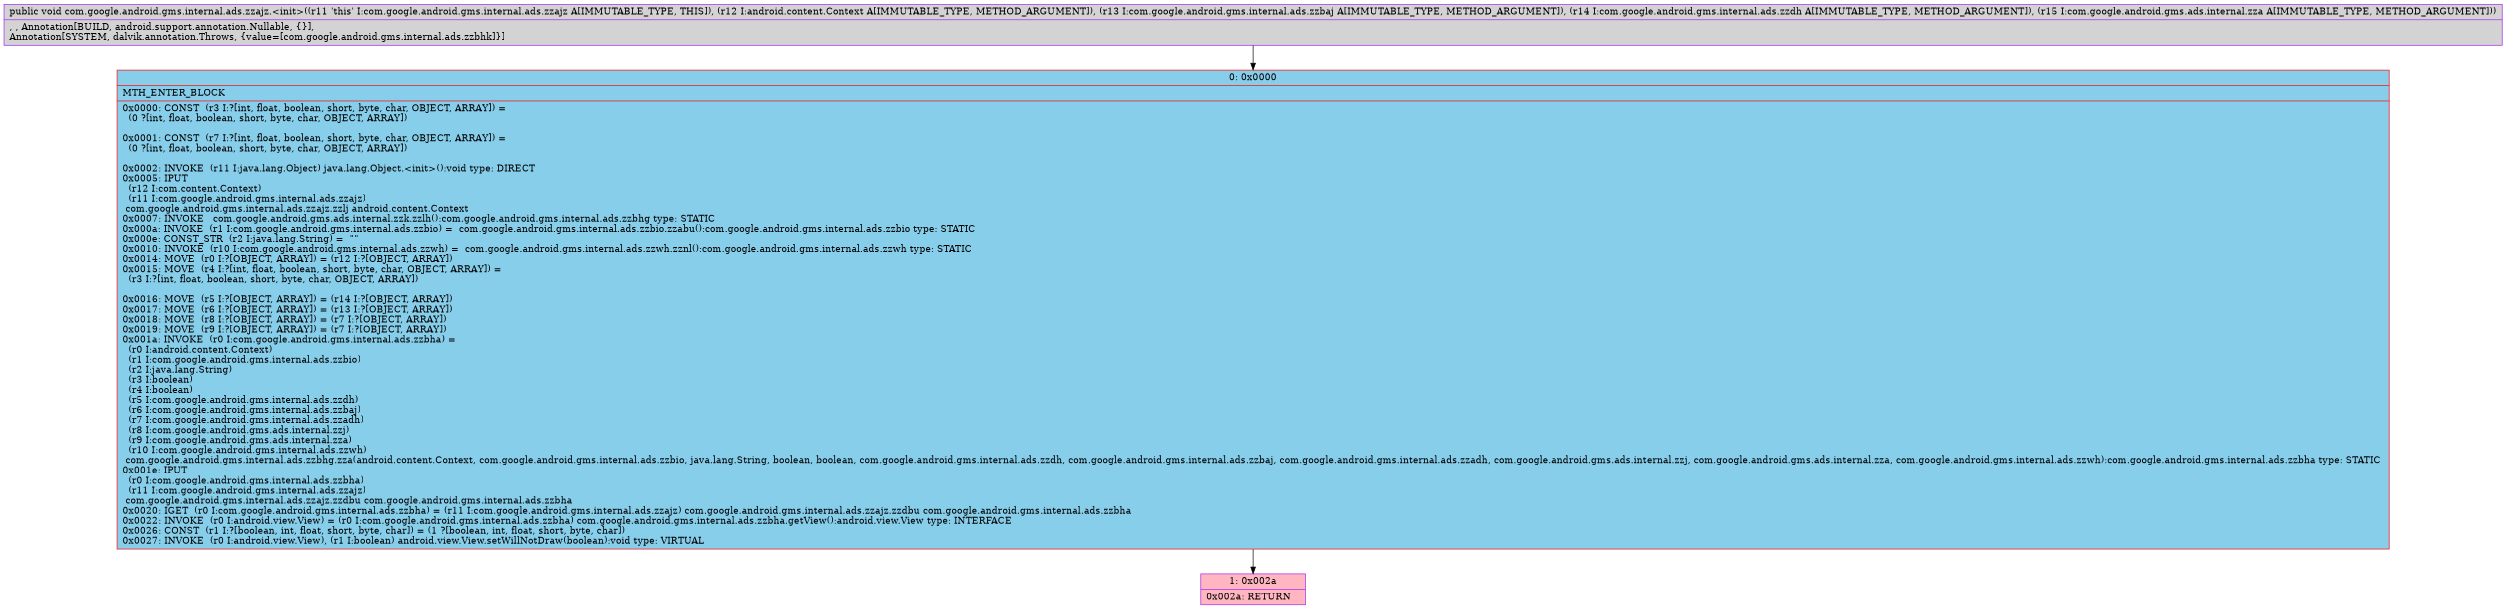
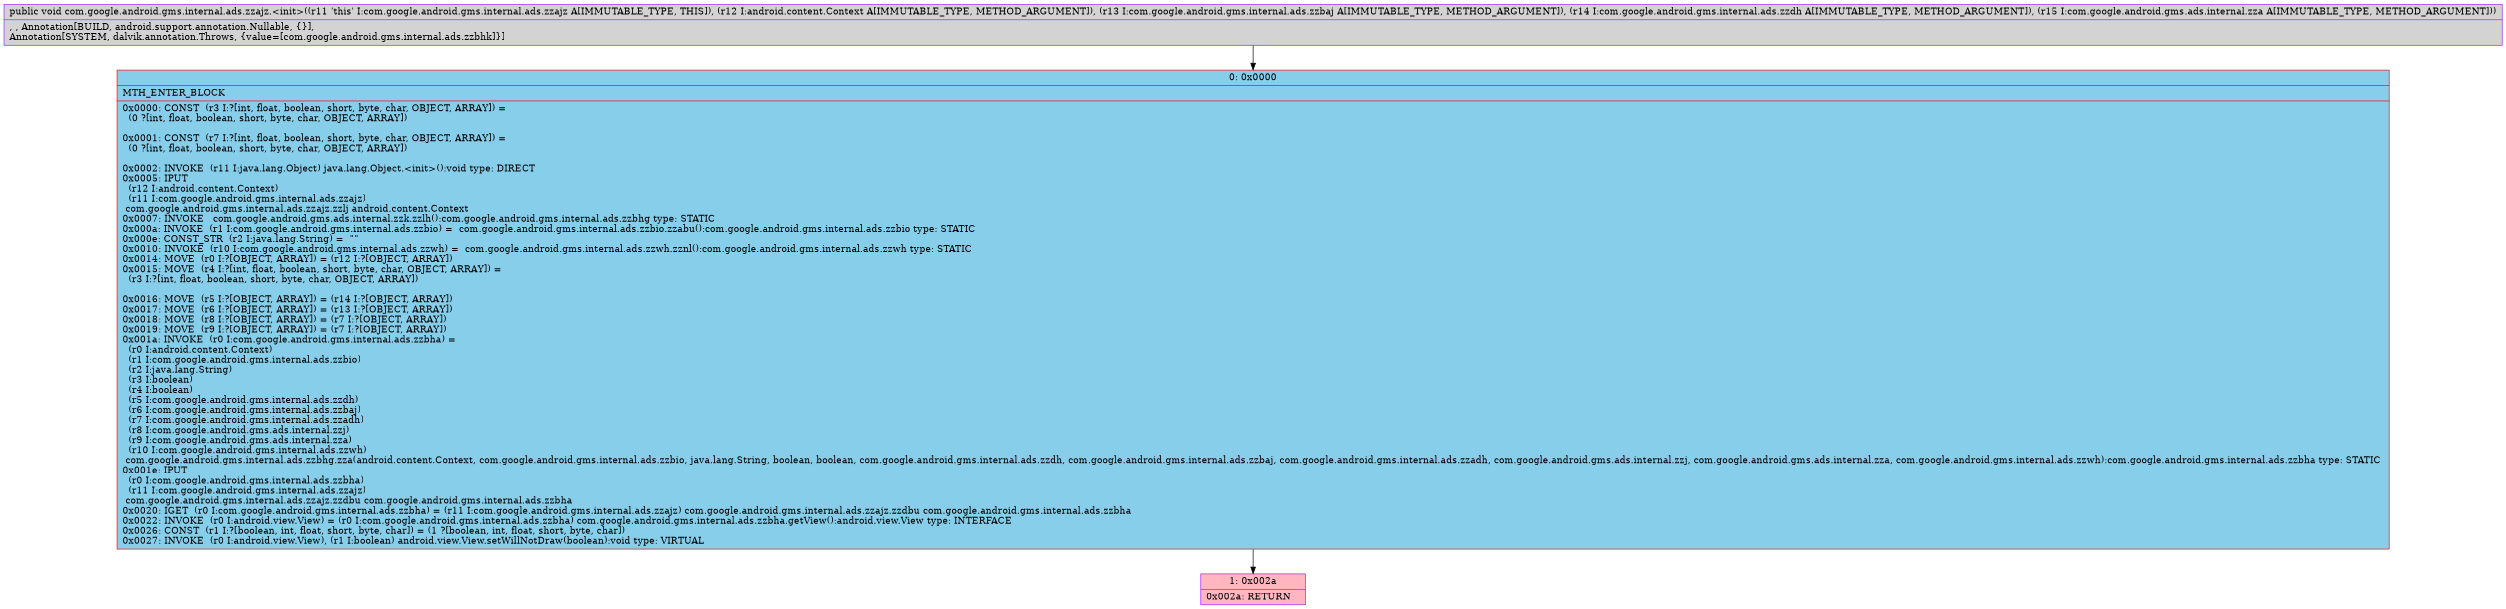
  digraph {
    node [shape=record style=filled color=purple]
-   n1 [label="{0\:\ 0x0000|MTH_ENTER_BLOCK\l|0x0000: CONST  (r3 I:?[int, float, boolean, short, byte, char, OBJECT, ARRAY]) = \l  (0 ?[int, float, boolean, short, byte, char, OBJECT, ARRAY])\l \l0x0001: CONST  (r7 I:?[int, float, boolean, short, byte, char, OBJECT, ARRAY]) = \l  (0 ?[int, float, boolean, short, byte, char, OBJECT, ARRAY])\l \l0x0002: INVOKE  (r11 I:java.lang.Object) java.lang.Object.\<init\>():void type: DIRECT \l0x0005: IPUT  \l  (r12 I:com.content.Context)\l  (r11 I:com.google.android.gms.internal.ads.zzajz)\l com.google.android.gms.internal.ads.zzajz.zzlj android.content.Context \l0x0007: INVOKE   com.google.android.gms.ads.internal.zzk.zzlh():com.google.android.gms.internal.ads.zzbhg type: STATIC \l0x000a: INVOKE  (r1 I:com.google.android.gms.internal.ads.zzbio) =  com.google.android.gms.internal.ads.zzbio.zzabu():com.google.android.gms.internal.ads.zzbio type: STATIC \l0x000e: CONST_STR  (r2 I:java.lang.String) =  \"\" \l0x0010: INVOKE  (r10 I:com.google.android.gms.internal.ads.zzwh) =  com.google.android.gms.internal.ads.zzwh.zznl():com.google.android.gms.internal.ads.zzwh type: STATIC \l0x0014: MOVE  (r0 I:?[OBJECT, ARRAY]) = (r12 I:?[OBJECT, ARRAY]) \l0x0015: MOVE  (r4 I:?[int, float, boolean, short, byte, char, OBJECT, ARRAY]) = \l  (r3 I:?[int, float, boolean, short, byte, char, OBJECT, ARRAY])\l \l0x0016: MOVE  (r5 I:?[OBJECT, ARRAY]) = (r14 I:?[OBJECT, ARRAY]) \l0x0017: MOVE  (r6 I:?[OBJECT, ARRAY]) = (r13 I:?[OBJECT, ARRAY]) \l0x0018: MOVE  (r8 I:?[OBJECT, ARRAY]) = (r7 I:?[OBJECT, ARRAY]) \l0x0019: MOVE  (r9 I:?[OBJECT, ARRAY]) = (r7 I:?[OBJECT, ARRAY]) \l0x001a: INVOKE  (r0 I:com.google.android.gms.internal.ads.zzbha) = \l  (r0 I:android.content.Context)\l  (r1 I:com.google.android.gms.internal.ads.zzbio)\l  (r2 I:java.lang.String)\l  (r3 I:boolean)\l  (r4 I:boolean)\l  (r5 I:com.google.android.gms.internal.ads.zzdh)\l  (r6 I:com.google.android.gms.internal.ads.zzbaj)\l  (r7 I:com.google.android.gms.internal.ads.zzadh)\l  (r8 I:com.google.android.gms.ads.internal.zzj)\l  (r9 I:com.google.android.gms.ads.internal.zza)\l  (r10 I:com.google.android.gms.internal.ads.zzwh)\l com.google.android.gms.internal.ads.zzbhg.zza(android.content.Context, com.google.android.gms.internal.ads.zzbio, java.lang.String, boolean, boolean, com.google.android.gms.internal.ads.zzdh, com.google.android.gms.internal.ads.zzbaj, com.google.android.gms.internal.ads.zzadh, com.google.android.gms.ads.internal.zzj, com.google.android.gms.ads.internal.zza, com.google.android.gms.internal.ads.zzwh):com.google.android.gms.internal.ads.zzbha type: STATIC \l0x001e: IPUT  \l  (r0 I:com.google.android.gms.internal.ads.zzbha)\l  (r11 I:com.google.android.gms.internal.ads.zzajz)\l com.google.android.gms.internal.ads.zzajz.zzdbu com.google.android.gms.internal.ads.zzbha \l0x0020: IGET  (r0 I:com.google.android.gms.internal.ads.zzbha) = (r11 I:com.google.android.gms.internal.ads.zzajz) com.google.android.gms.internal.ads.zzajz.zzdbu com.google.android.gms.internal.ads.zzbha \l0x0022: INVOKE  (r0 I:android.view.View) = (r0 I:com.google.android.gms.internal.ads.zzbha) com.google.android.gms.internal.ads.zzbha.getView():android.view.View type: INTERFACE \l0x0026: CONST  (r1 I:?[boolean, int, float, short, byte, char]) = (1 ?[boolean, int, float, short, byte, char]) \l0x0027: INVOKE  (r0 I:android.view.View), (r1 I:boolean) android.view.View.setWillNotDraw(boolean):void type: VIRTUAL \l}" fillcolor=skyblue color=red]
+   n1 [label="{0\:\ 0x0000|MTH_ENTER_BLOCK\l|0x0000: CONST  (r3 I:?[int, float, boolean, short, byte, char, OBJECT, ARRAY]) = \l  (0 ?[int, float, boolean, short, byte, char, OBJECT, ARRAY])\l \l0x0001: CONST  (r7 I:?[int, float, boolean, short, byte, char, OBJECT, ARRAY]) = \l  (0 ?[int, float, boolean, short, byte, char, OBJECT, ARRAY])\l \l0x0002: INVOKE  (r11 I:java.lang.Object) java.lang.Object.\<init\>():void type: DIRECT \l0x0005: IPUT  \l  (r12 I:android.content.Context)\l  (r11 I:com.google.android.gms.internal.ads.zzajz)\l com.google.android.gms.internal.ads.zzajz.zzlj android.content.Context \l0x0007: INVOKE   com.google.android.gms.ads.internal.zzk.zzlh():com.google.android.gms.internal.ads.zzbhg type: STATIC \l0x000a: INVOKE  (r1 I:com.google.android.gms.internal.ads.zzbio) =  com.google.android.gms.internal.ads.zzbio.zzabu():com.google.android.gms.internal.ads.zzbio type: STATIC \l0x000e: CONST_STR  (r2 I:java.lang.String) =  \"\" \l0x0010: INVOKE  (r10 I:com.google.android.gms.internal.ads.zzwh) =  com.google.android.gms.internal.ads.zzwh.zznl():com.google.android.gms.internal.ads.zzwh type: STATIC \l0x0014: MOVE  (r0 I:?[OBJECT, ARRAY]) = (r12 I:?[OBJECT, ARRAY]) \l0x0015: MOVE  (r4 I:?[int, float, boolean, short, byte, char, OBJECT, ARRAY]) = \l  (r3 I:?[int, float, boolean, short, byte, char, OBJECT, ARRAY])\l \l0x0016: MOVE  (r5 I:?[OBJECT, ARRAY]) = (r14 I:?[OBJECT, ARRAY]) \l0x0017: MOVE  (r6 I:?[OBJECT, ARRAY]) = (r13 I:?[OBJECT, ARRAY]) \l0x0018: MOVE  (r8 I:?[OBJECT, ARRAY]) = (r7 I:?[OBJECT, ARRAY]) \l0x0019: MOVE  (r9 I:?[OBJECT, ARRAY]) = (r7 I:?[OBJECT, ARRAY]) \l0x001a: INVOKE  (r0 I:com.google.android.gms.internal.ads.zzbha) = \l  (r0 I:android.content.Context)\l  (r1 I:com.google.android.gms.internal.ads.zzbio)\l  (r2 I:java.lang.String)\l  (r3 I:boolean)\l  (r4 I:boolean)\l  (r5 I:com.google.android.gms.internal.ads.zzdh)\l  (r6 I:com.google.android.gms.internal.ads.zzbaj)\l  (r7 I:com.google.android.gms.internal.ads.zzadh)\l  (r8 I:com.google.android.gms.ads.internal.zzj)\l  (r9 I:com.google.android.gms.ads.internal.zza)\l  (r10 I:com.google.android.gms.internal.ads.zzwh)\l com.google.android.gms.internal.ads.zzbhg.zza(android.content.Context, com.google.android.gms.internal.ads.zzbio, java.lang.String, boolean, boolean, com.google.android.gms.internal.ads.zzdh, com.google.android.gms.internal.ads.zzbaj, com.google.android.gms.internal.ads.zzadh, com.google.android.gms.ads.internal.zzj, com.google.android.gms.ads.internal.zza, com.google.android.gms.internal.ads.zzwh):com.google.android.gms.internal.ads.zzbha type: STATIC \l0x001e: IPUT  \l  (r0 I:com.google.android.gms.internal.ads.zzbha)\l  (r11 I:com.google.android.gms.internal.ads.zzajz)\l com.google.android.gms.internal.ads.zzajz.zzdbu com.google.android.gms.internal.ads.zzbha \l0x0020: IGET  (r0 I:com.google.android.gms.internal.ads.zzbha) = (r11 I:com.google.android.gms.internal.ads.zzajz) com.google.android.gms.internal.ads.zzajz.zzdbu com.google.android.gms.internal.ads.zzbha \l0x0022: INVOKE  (r0 I:android.view.View) = (r0 I:com.google.android.gms.internal.ads.zzbha) com.google.android.gms.internal.ads.zzbha.getView():android.view.View type: INTERFACE \l0x0026: CONST  (r1 I:?[boolean, int, float, short, byte, char]) = (1 ?[boolean, int, float, short, byte, char]) \l0x0027: INVOKE  (r0 I:android.view.View), (r1 I:boolean) android.view.View.setWillNotDraw(boolean):void type: VIRTUAL \l}" fillcolor=skyblue color=red]
    n2 [label="{1\:\ 0x002a|0x002a: RETURN   \l}" fillcolor=lightpink]
    n3 [label="{public void com.google.android.gms.internal.ads.zzajz.\<init\>((r11 'this' I:com.google.android.gms.internal.ads.zzajz A[IMMUTABLE_TYPE, THIS]), (r12 I:android.content.Context A[IMMUTABLE_TYPE, METHOD_ARGUMENT]), (r13 I:com.google.android.gms.internal.ads.zzbaj A[IMMUTABLE_TYPE, METHOD_ARGUMENT]), (r14 I:com.google.android.gms.internal.ads.zzdh A[IMMUTABLE_TYPE, METHOD_ARGUMENT]), (r15 I:com.google.android.gms.ads.internal.zza A[IMMUTABLE_TYPE, METHOD_ARGUMENT]))  | , , Annotation[BUILD, android.support.annotation.Nullable, \{\}], \lAnnotation[SYSTEM, dalvik.annotation.Throws, \{value=[com.google.android.gms.internal.ads.zzbhk]\}]\l}" fillcolor=lightgrey]
    n1 -> n2
    n3 -> n1
  }
